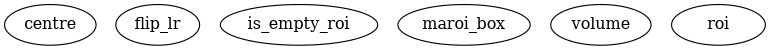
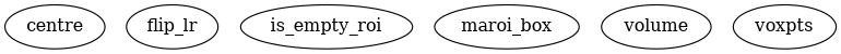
  digraph {
    centre
    flip_lr
    is_empty_roi
    maroi_box
    volume
-   voxpts [label=roi]
+   voxpts
  }
